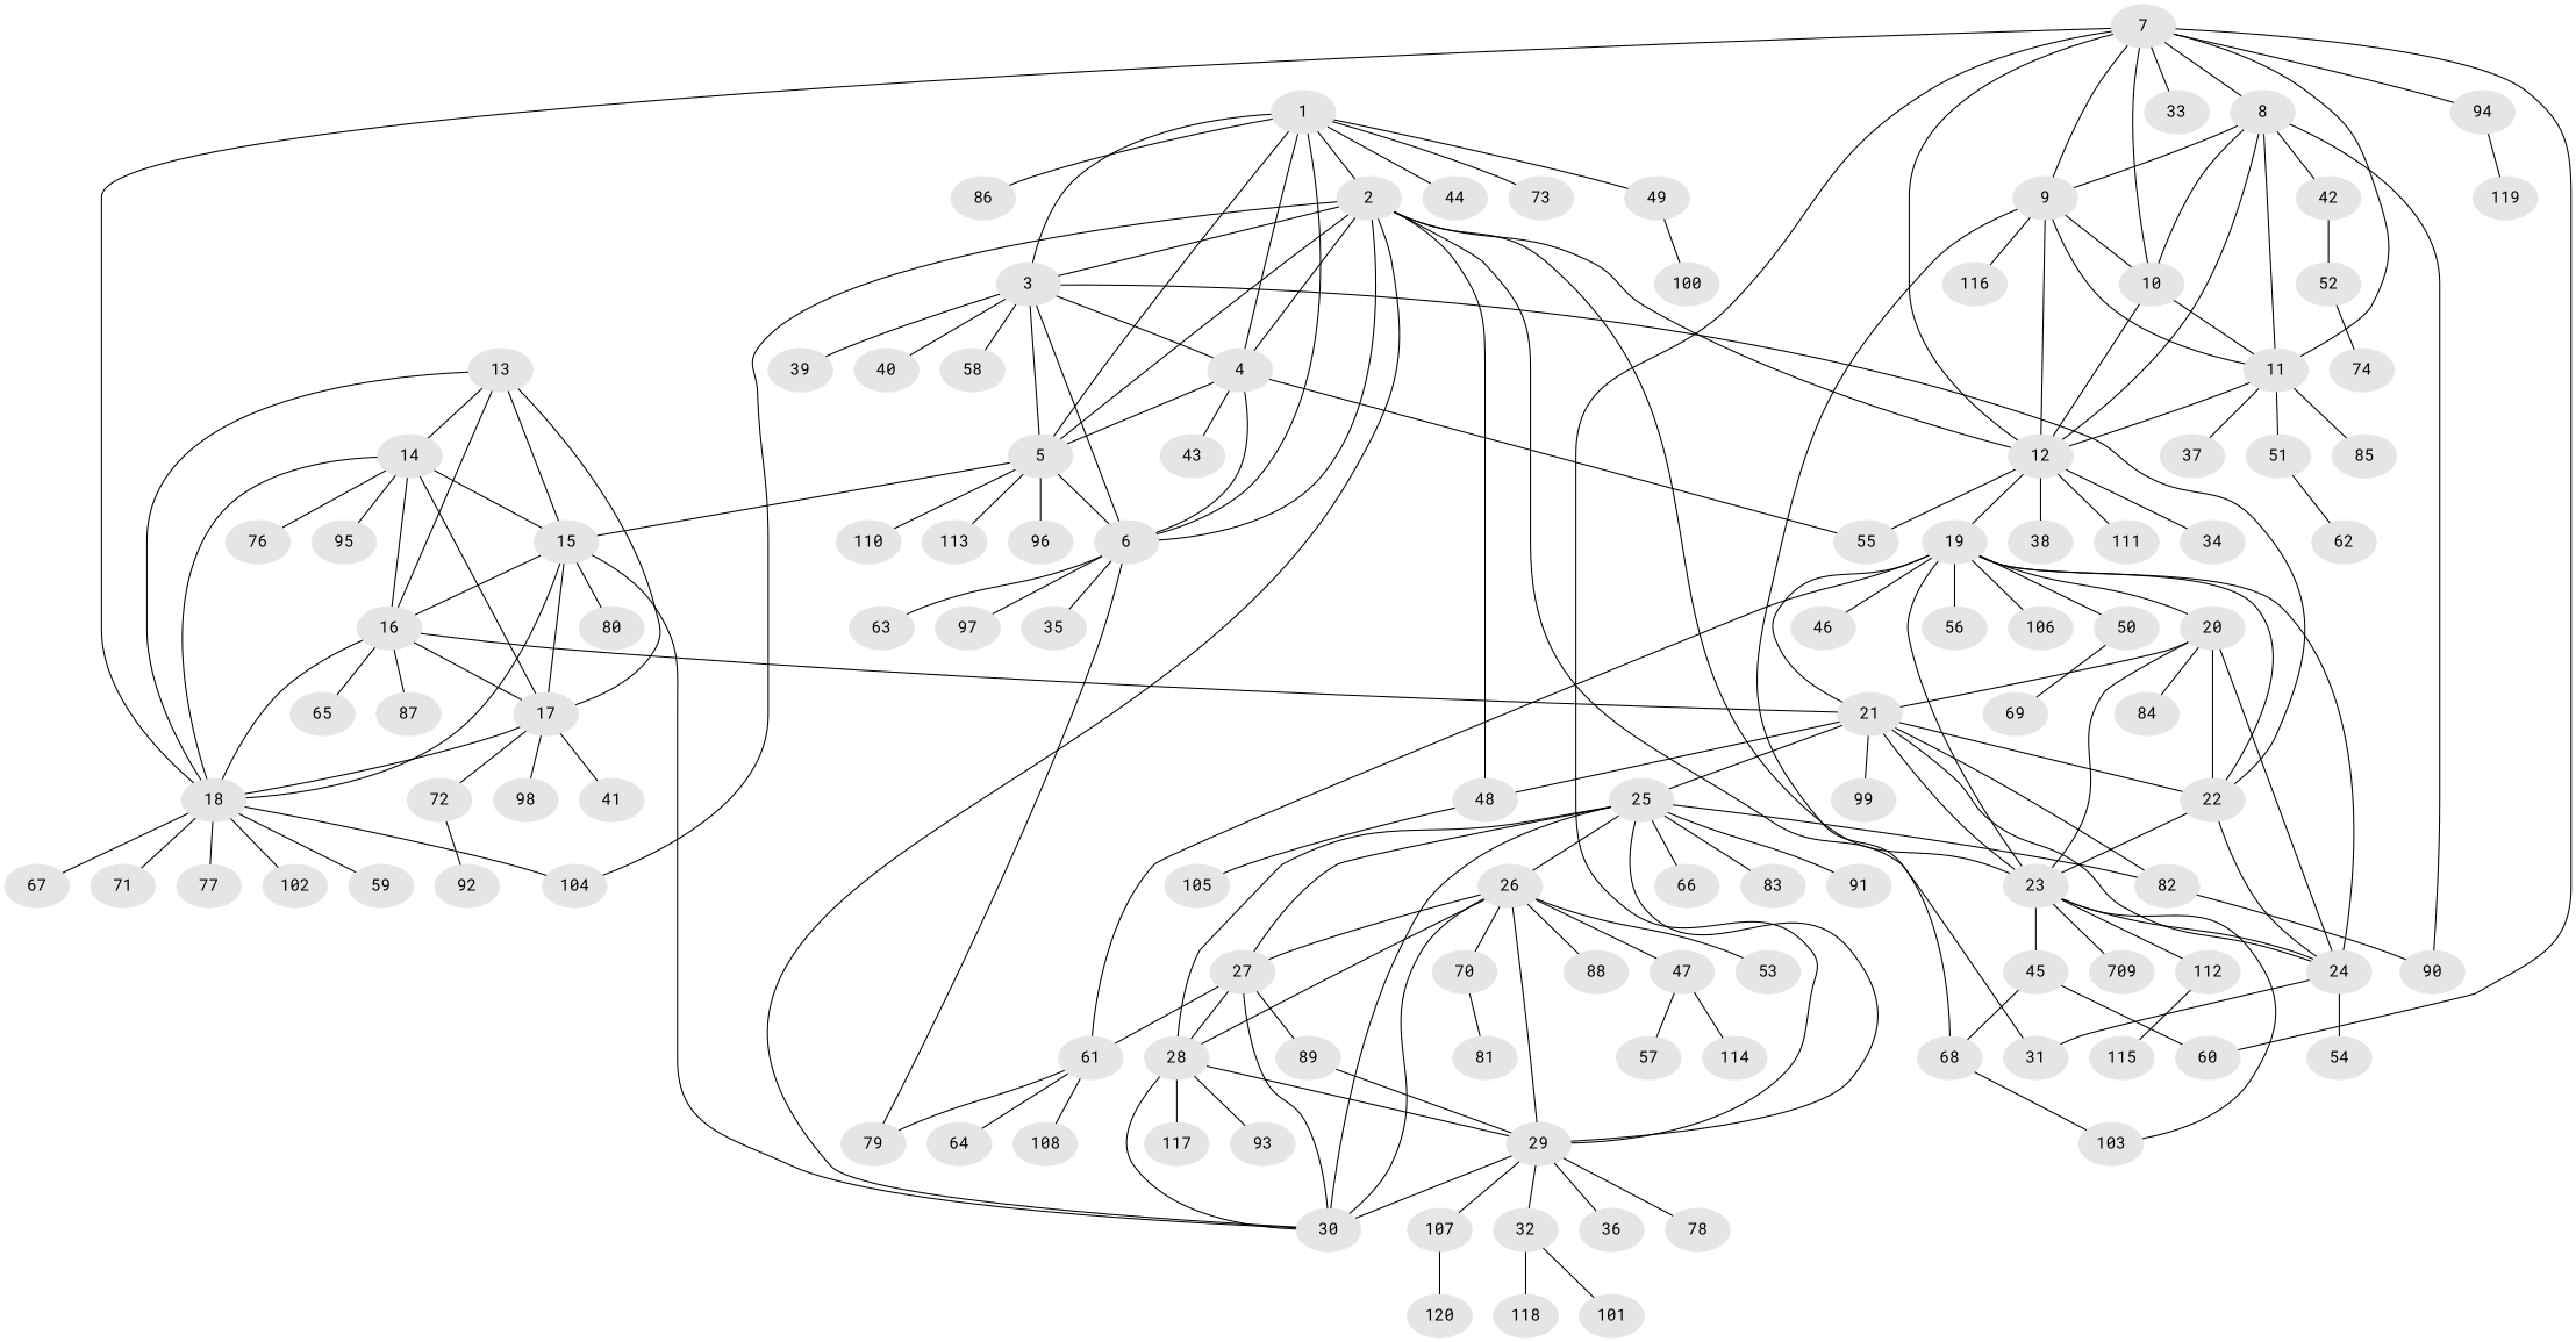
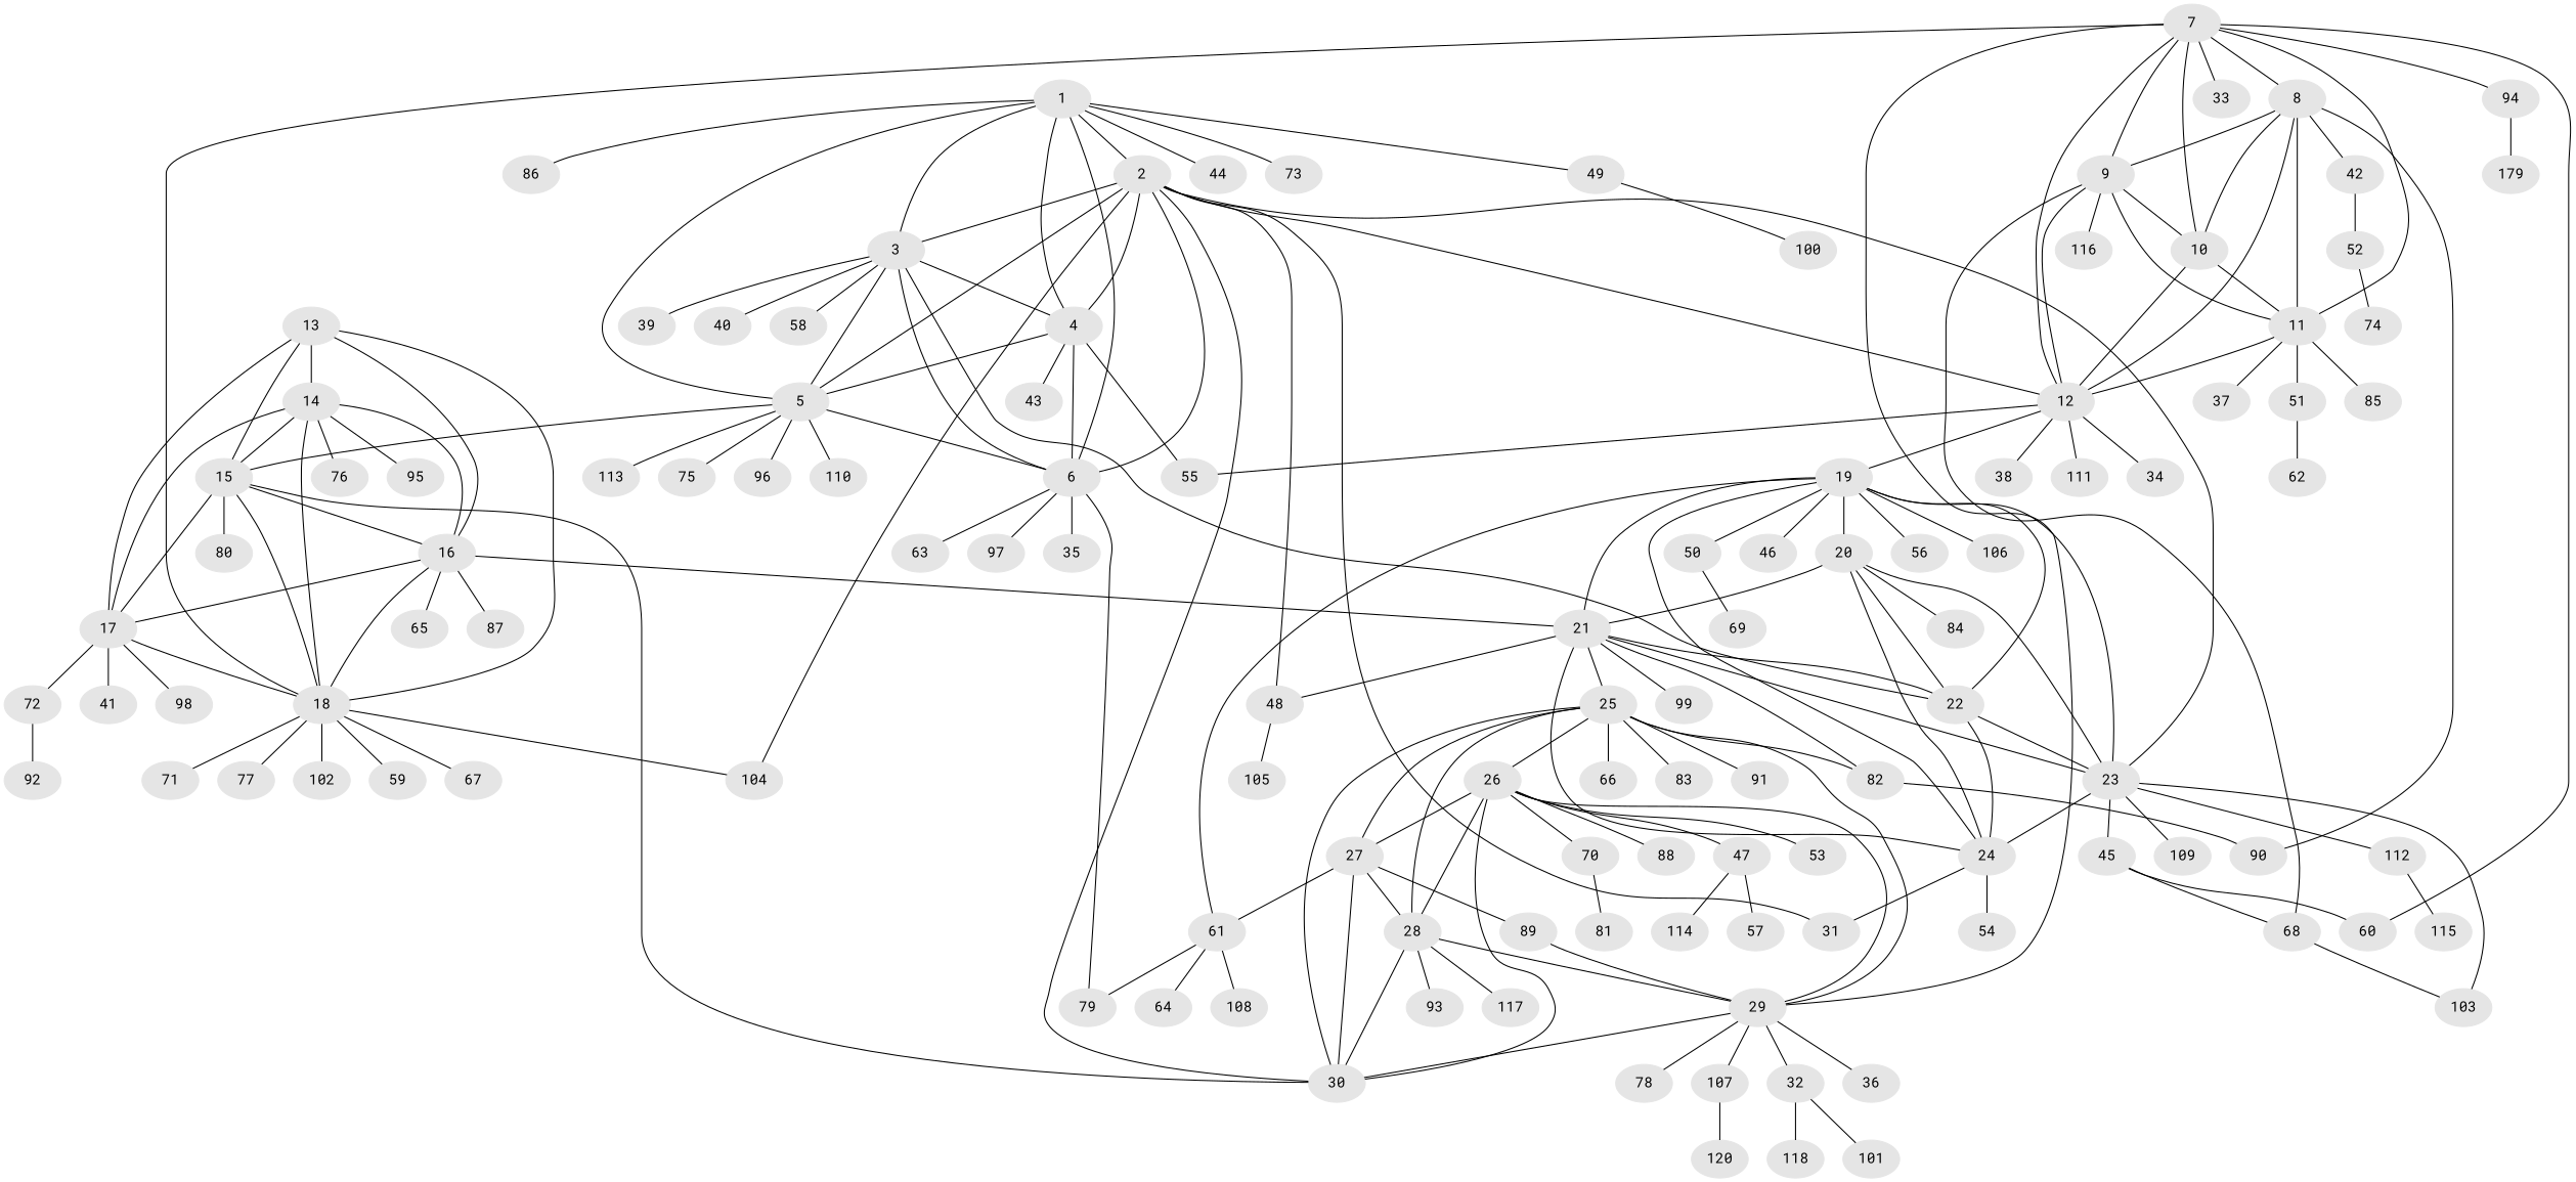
  graph {
    fontname="Roboto Mono"
    node [color=gray90 fontname="Roboto Mono" style=filled]
    edge [fontname="Roboto Mono"]
    1
    2
    3
    4
    5
    6
    44
    49
    73
    86
    12
    30
    31
    48
    104
    23
    22
    39
    40
    58
    43
    55
    15
+   75
    96
    110
    113
    35
    63
    79
    97
    100
    19
    34
    38
    111
    45
    60
    68
    105
    24
    18
    16
    17
    80
    7
    8
    9
    10
    11
    29
    33
    94
    42
    90
    116
    37
    51
    85
    59
    67
    71
    77
    102
    32
    36
    78
    107
-   119
+   119 [label=179]
    52
    103
    62
    21
    20
    46
    50
    56
    61
    106
    13
    14
    76
    95
    65
    87
    41
    72
    98
    25
    82
    99
    92
    84
-   109 [label=709]
+   109
    112
    54
    69
    64
    108
    26
    27
    28
    66
    83
    91
    115
    47
    53
    70
    88
    89
    93
    117
    57
    114
    81
    101
    118
    120
    74
    1 -- 2
    1 -- 3
    1 -- 4
    1 -- 5
    1 -- 6
    1 -- 44
    1 -- 49
    1 -- 73
    1 -- 86
    2 -- 3
    2 -- 4
    2 -- 5
    2 -- 6
    2 -- 12
    2 -- 30
    2 -- 31
    2 -- 48
    2 -- 104
    2 -- 23
    3 -- 4
    3 -- 5
    3 -- 6
    3 -- 22
    3 -- 39
    3 -- 40
    3 -- 58
    4 -- 5
    4 -- 6
    4 -- 43
    4 -- 55
    5 -- 6
    5 -- 15
+   5 -- 75
    5 -- 96
    5 -- 110
    5 -- 113
    6 -- 35
    6 -- 63
    6 -- 79
    6 -- 97
    49 -- 100
    12 -- 55
    12 -- 19
    12 -- 34
    12 -- 38
    12 -- 111
    48 -- 105
    23 -- 45
    23 -- 24
    23 -- 103
    23 -- 109
    23 -- 112
    22 -- 23
    22 -- 24
    15 -- 30
    15 -- 18
    15 -- 16
    15 -- 17
    15 -- 80
    19 -- 23
    19 -- 22
    19 -- 24
    19 -- 21
    19 -- 20
    19 -- 46
    19 -- 50
    19 -- 56
    19 -- 61
    19 -- 106
    45 -- 60
    45 -- 68
    68 -- 103
    24 -- 31
    24 -- 54
    18 -- 104
    18 -- 59
    18 -- 67
    18 -- 71
    18 -- 77
    18 -- 102
    16 -- 18
    16 -- 17
    16 -- 21
    16 -- 65
    16 -- 87
    17 -- 18
    17 -- 41
    17 -- 72
    17 -- 98
    7 -- 12
    7 -- 60
    7 -- 18
    7 -- 8
    7 -- 9
    7 -- 10
    7 -- 11
    7 -- 29
    7 -- 33
    7 -- 94
    8 -- 12
    8 -- 9
    8 -- 10
    8 -- 11
    8 -- 42
    8 -- 90
    9 -- 12
    9 -- 68
    9 -- 10
    9 -- 11
    9 -- 116
    10 -- 12
    10 -- 11
    11 -- 12
    11 -- 37
    11 -- 51
    11 -- 85
    29 -- 30
    29 -- 32
    29 -- 36
    29 -- 78
    29 -- 107
    94 -- 119
    42 -- 52
    51 -- 62
    32 -- 101
    32 -- 118
    107 -- 120
    52 -- 74
    21 -- 48
    21 -- 23
    21 -- 22
    21 -- 24
    21 -- 25
    21 -- 82
    21 -- 99
    20 -- 23
    20 -- 22
    20 -- 24
    20 -- 21
    20 -- 84
    50 -- 69
    61 -- 79
    61 -- 64
    61 -- 108
    13 -- 15
    13 -- 18
    13 -- 16
    13 -- 17
    13 -- 14
    14 -- 15
    14 -- 18
    14 -- 16
    14 -- 17
    14 -- 76
    14 -- 95
    72 -- 92
    25 -- 30
    25 -- 29
    25 -- 82
    25 -- 26
    25 -- 27
    25 -- 28
    25 -- 66
    25 -- 83
    25 -- 91
    82 -- 90
    112 -- 115
    26 -- 30
    26 -- 29
    26 -- 27
    26 -- 28
    26 -- 47
    26 -- 53
    26 -- 70
    26 -- 88
    27 -- 30
    27 -- 61
    27 -- 28
    27 -- 89
    28 -- 30
    28 -- 29
    28 -- 93
    28 -- 117
    47 -- 57
    47 -- 114
    70 -- 81
    89 -- 29
  }
